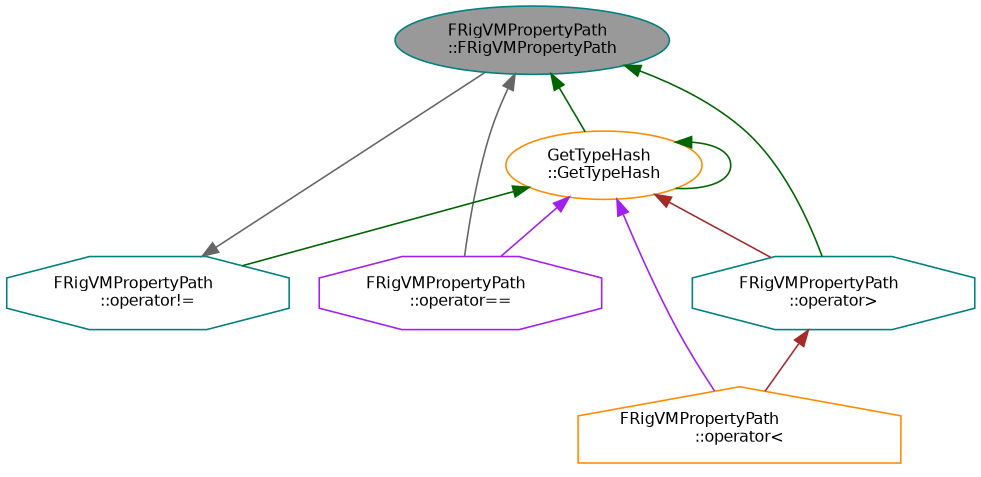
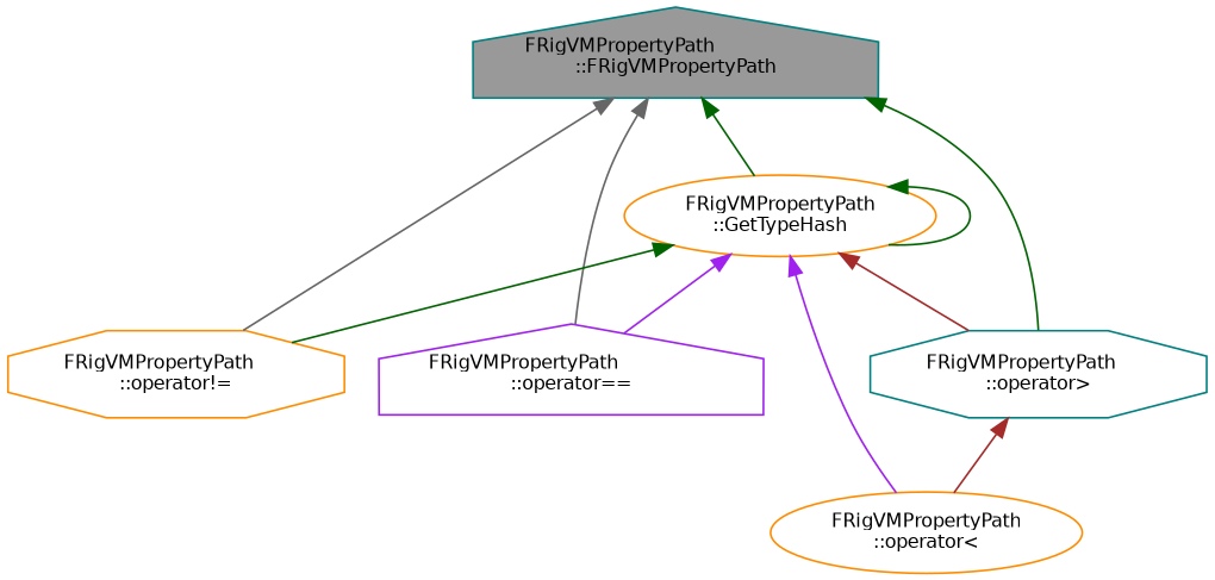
  digraph {
    rankdir=TB
    node [color=teal fillcolor=white fontname=Helvetica fontsize=10 shape=house style=filled]
    edge [color=darkgreen dir=back fontname=Helvetica fontsize=10 labelfontname=Helvetica labelfontsize=10 style=solid]
-   n1 [fillcolor=grey60 fontcolor=black height=0.2 label="FRigVMPropertyPath\l::FRigVMPropertyPath" shape=ellipse width=0.4]
-   n2 [color=darkorange height=0.2 label="GetTypeHash\l::GetTypeHash" shape=ellipse width=0.4]
-   n3 [height=0.2 label="FRigVMPropertyPath\l::operator!=" shape=octagon width=0.4]
-   n4 [color=purple height=0.2 label="FRigVMPropertyPath\l::operator==" shape=octagon width=0.4]
+   n1 [fillcolor=grey60 fontcolor=black height=0.2 label="FRigVMPropertyPath\l::FRigVMPropertyPath" width=0.4]
+   n2 [color=darkorange height=0.2 label="FRigVMPropertyPath\l::GetTypeHash" shape=ellipse width=0.4]
+   n3 [color=darkorange height=0.2 label="FRigVMPropertyPath\l::operator!=" shape=octagon width=0.4]
+   n4 [color=purple height=0.2 label="FRigVMPropertyPath\l::operator==" width=0.4]
    n5 [height=0.2 label="FRigVMPropertyPath\l::operator\>" shape=octagon width=0.4]
-   n6 [color=darkorange height=0.2 label="FRigVMPropertyPath\l::operator\<" width=0.4]
+   n6 [color=darkorange height=0.2 label="FRigVMPropertyPath\l::operator\<" shape=ellipse width=0.4]
    n1 -> n2
-   n3 -> n1 [color=gray40]
+   n1 -> n3 [color=gray40]
    n1 -> n4 [color=gray40]
    n1 -> n5
    n2 -> n2
    n2 -> n3
    n2 -> n4 [color=purple]
    n2 -> n5 [color=brown]
    n2 -> n6 [color=purple]
    n5 -> n6 [color=brown]
  }
